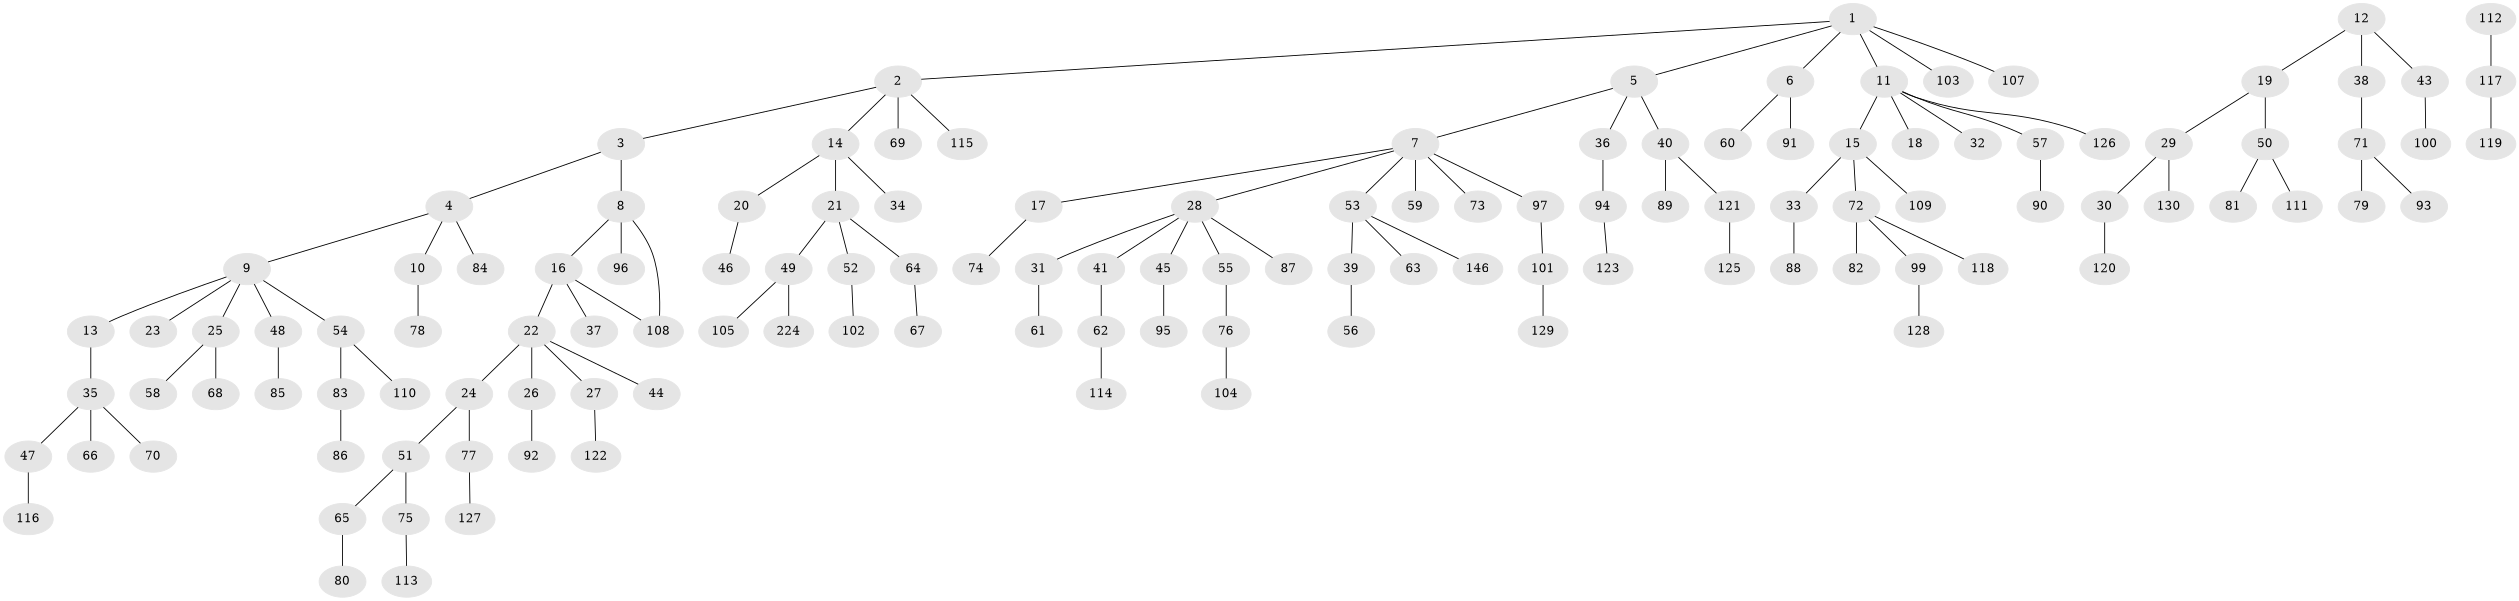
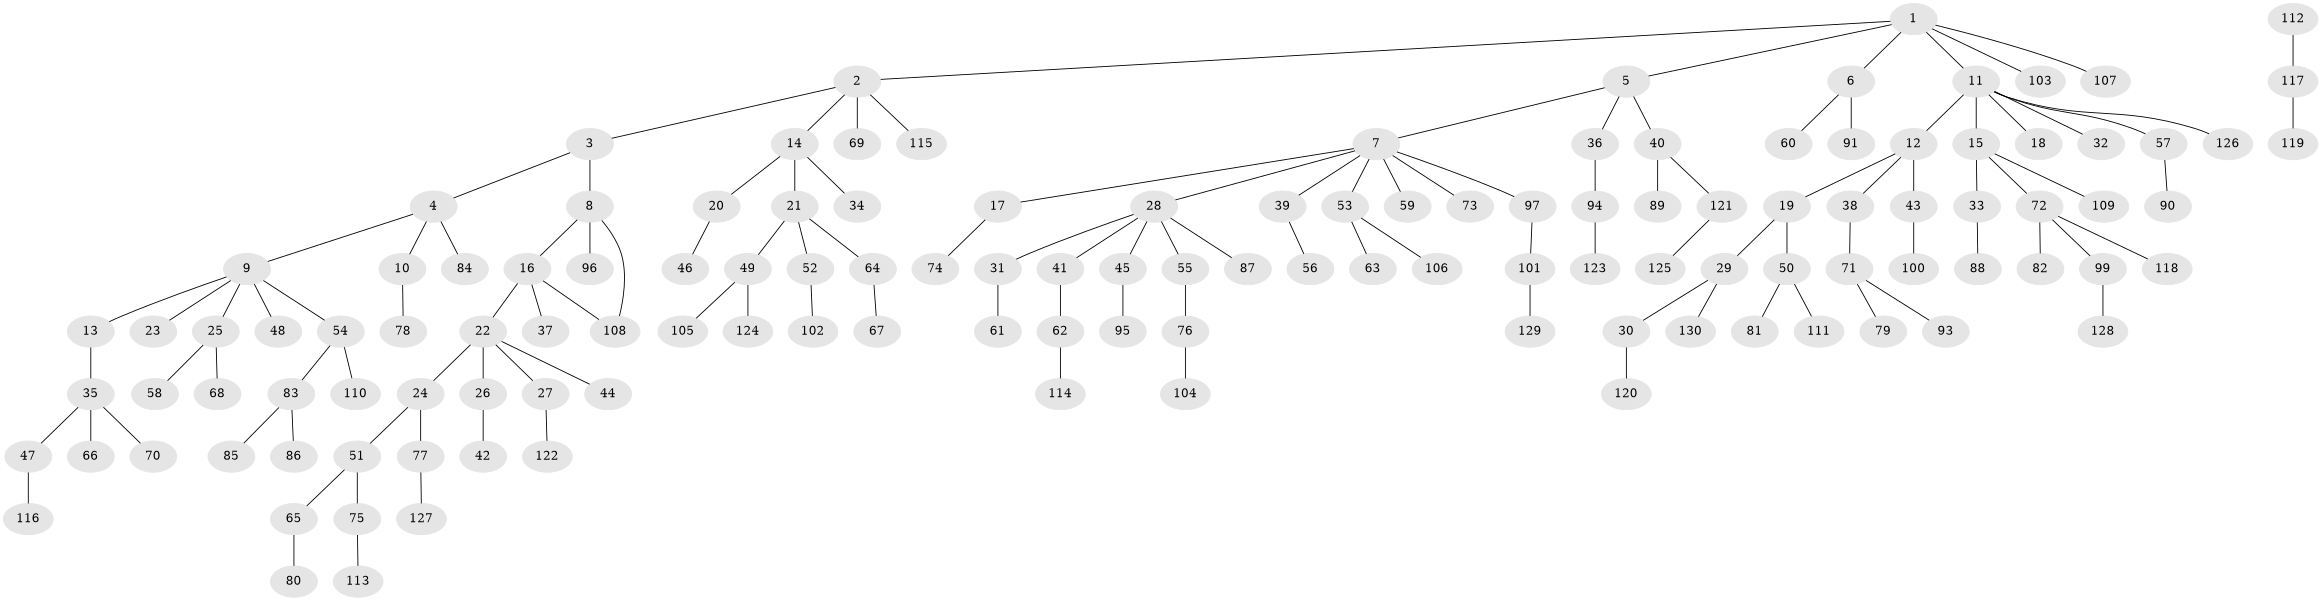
  graph {
    node [color=gray90 style=filled]
    1
    2
    5
    6
    11
    103
    107
    3
    14
    69
    115
    7
    36
    40
    60
    91
    12
    15
    18
    32
    57
    126
    4
    8
    20
    21
    34
    9
    10
    84
    16
    96
    108
    13
    23
    25
    48
    54
    78
    17
    28
    39
    53
    59
    73
    97
    94
    89
    121
    74
    31
    41
    45
    55
    87
    56
    63
-   106 [label=146]
+   106
    101
    22
    37
    35
    58
    68
    83
    110
    19
    38
    43
    33
    72
    109
    90
    29
    50
    71
    100
    47
    66
    70
    46
    49
    52
    64
    88
    82
    99
    118
    24
    26
    27
    44
    112
    117
    30
    130
    81
    111
    105
-   124 [label=224]
+   124
    102
    67
    51
    77
-   92
+   92 [label=42]
    122
    65
    75
    127
    61
    62
    95
    76
    120
    116
    123
    79
    93
    125
    114
    80
    113
    85
    86
    104
    128
    129
    119
    1 -- 2
    1 -- 5
    1 -- 6
    1 -- 11
    1 -- 103
    1 -- 107
    2 -- 3
    2 -- 14
    2 -- 69
    2 -- 115
    5 -- 7
    5 -- 36
    5 -- 40
    6 -- 60
    6 -- 91
+   11 -- 12
    11 -- 15
    11 -- 18
    11 -- 32
    11 -- 57
    11 -- 126
    3 -- 4
    3 -- 8
    14 -- 20
    14 -- 21
    14 -- 34
    7 -- 17
    7 -- 28
-   53 -- 39
+   7 -- 39
    7 -- 53
    7 -- 59
    7 -- 73
    7 -- 97
    36 -- 94
    40 -- 89
    40 -- 121
    12 -- 19
    12 -- 38
    12 -- 43
    15 -- 33
    15 -- 72
    15 -- 109
    57 -- 90
    4 -- 9
    4 -- 10
    4 -- 84
    8 -- 16
    8 -- 96
    8 -- 108
    20 -- 46
    21 -- 49
    21 -- 52
    21 -- 64
    9 -- 13
    9 -- 23
    9 -- 25
    9 -- 48
    9 -- 54
    10 -- 78
    16 -- 108
    16 -- 22
    16 -- 37
    13 -- 35
    25 -- 58
    25 -- 68
    54 -- 83
    54 -- 110
    17 -- 74
    28 -- 31
    28 -- 41
    28 -- 45
    28 -- 55
    28 -- 87
    39 -- 56
    53 -- 63
    53 -- 106
    97 -- 101
    94 -- 123
    121 -- 125
    31 -- 61
    41 -- 62
    45 -- 95
    55 -- 76
    101 -- 129
    22 -- 24
    22 -- 26
    22 -- 27
    22 -- 44
    35 -- 47
    35 -- 66
    35 -- 70
-   48 -- 85
+   83 -- 85
    83 -- 86
    19 -- 29
    19 -- 50
    38 -- 71
    43 -- 100
    33 -- 88
    72 -- 82
    72 -- 99
    72 -- 118
    29 -- 30
    29 -- 130
    50 -- 81
    50 -- 111
    71 -- 79
    71 -- 93
    47 -- 116
    49 -- 105
    49 -- 124
    52 -- 102
    64 -- 67
    99 -- 128
    24 -- 51
    24 -- 77
    26 -- 92
    27 -- 122
    112 -- 117
    117 -- 119
    30 -- 120
    51 -- 65
    51 -- 75
    77 -- 127
    65 -- 80
    75 -- 113
    62 -- 114
    76 -- 104
  }
